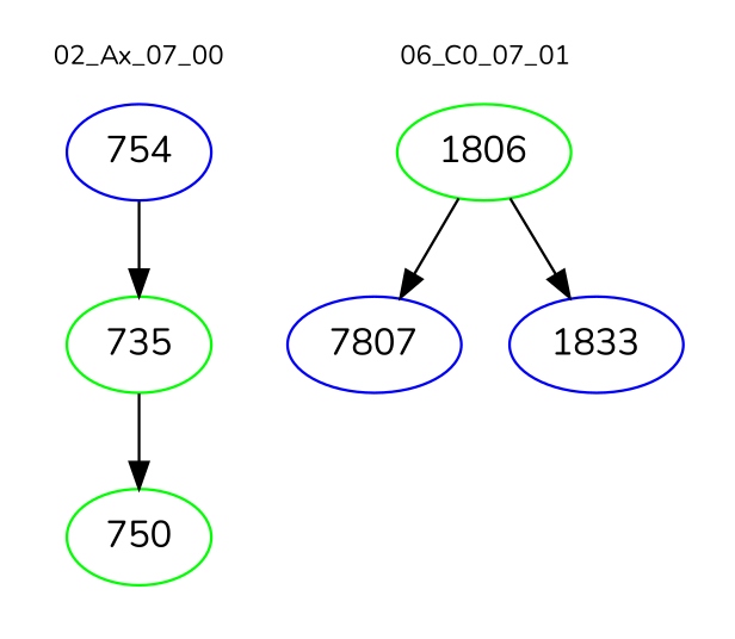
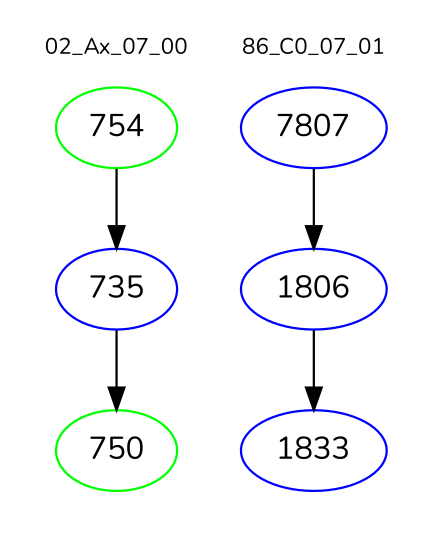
  digraph {
    fontname=Nunito
    node [color=blue fontname=Nunito]
    edge [color=black fontname=Nunito]
-   n1 [label=754]
-   n2 [color=green label=735]
+   n1 [color=green label=754]
+   n2 [label=735]
    n3 [color=green label=750]
    n4 [label=7807]
-   n5 [color=green label=1806]
+   n5 [label=1806]
    n6 [label=1833]
    subgraph cluster_1 {
      color=white
      fontsize=10
      label="02_Ax_07_00"
      n1
      n2
      n3
    }
    subgraph cluster_2 {
      color=white
      fontsize=10
-     label="06_C0_07_01"
+     label="86_C0_07_01"
      n4
      n5
      n6
    }
    n1 -> n2
    n2 -> n3
-   n5 -> n4
+   n4 -> n5
    n5 -> n6
  }
